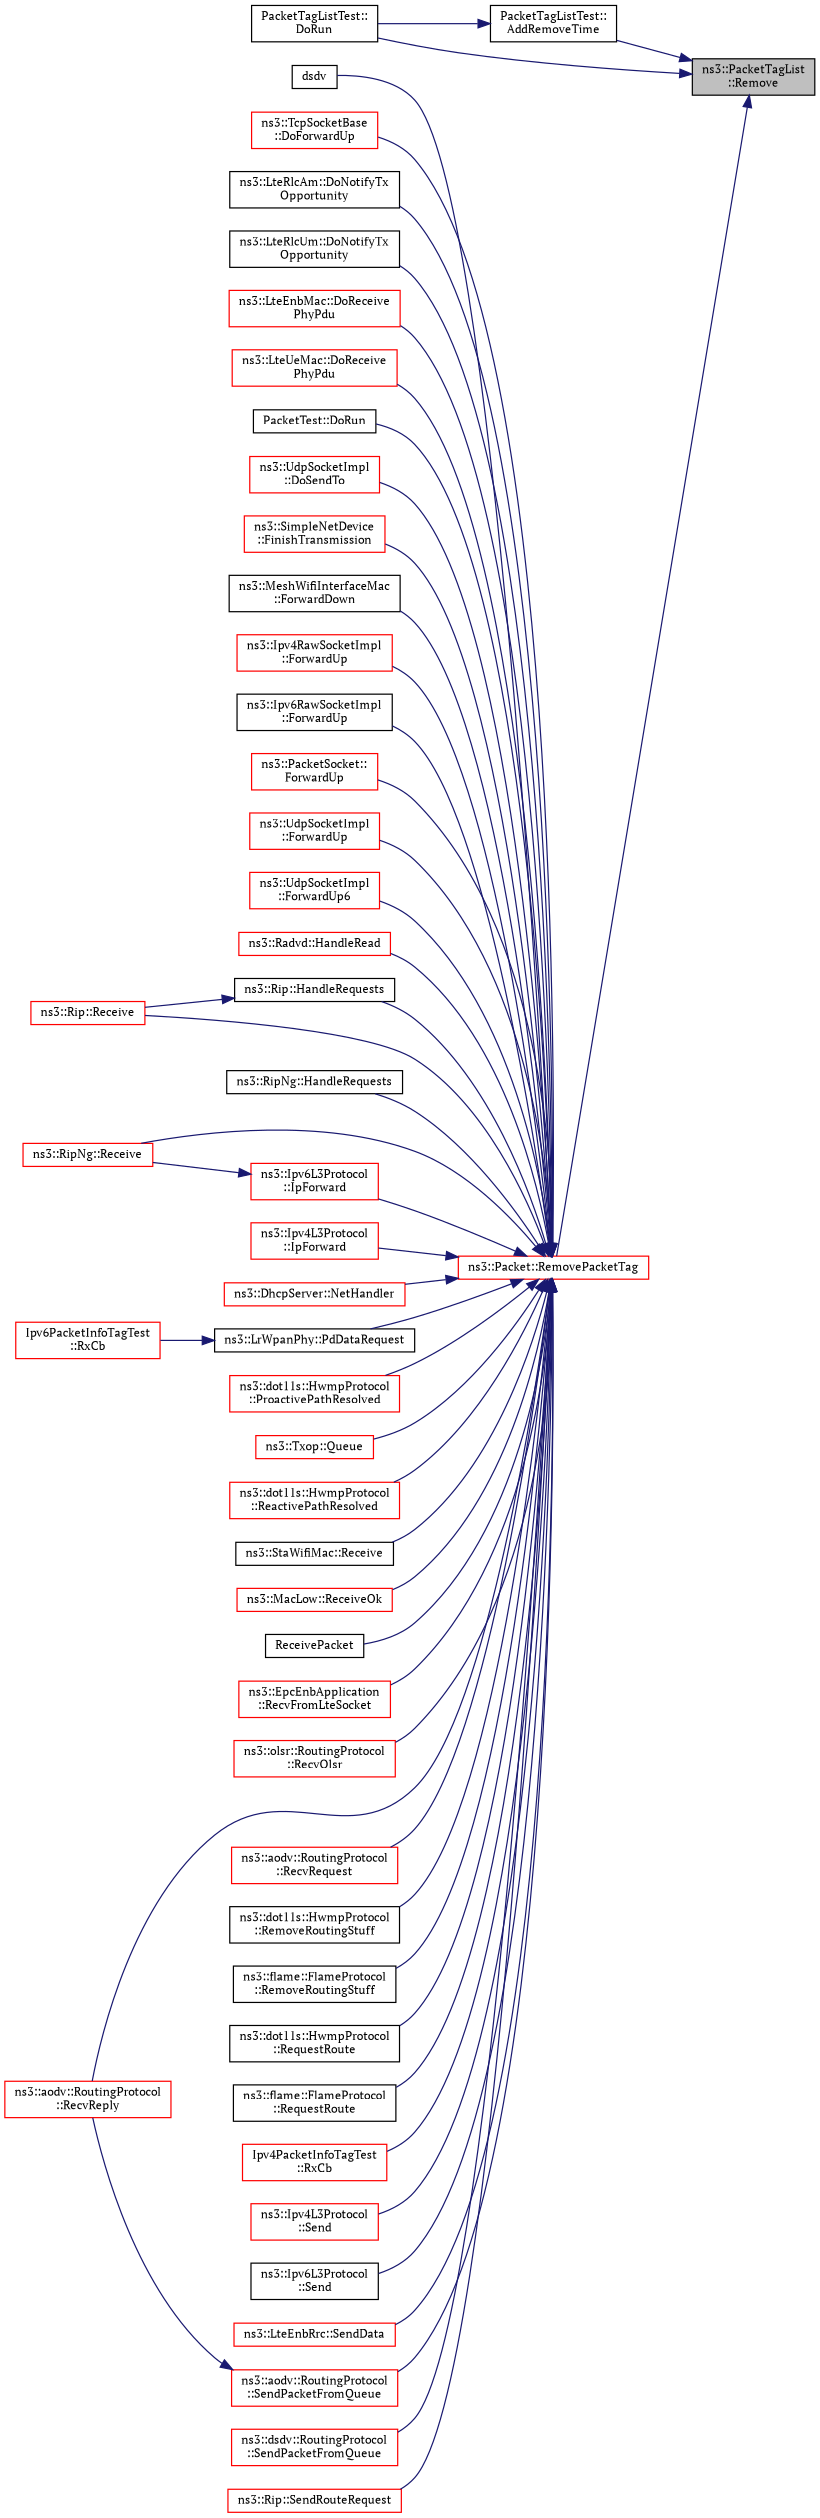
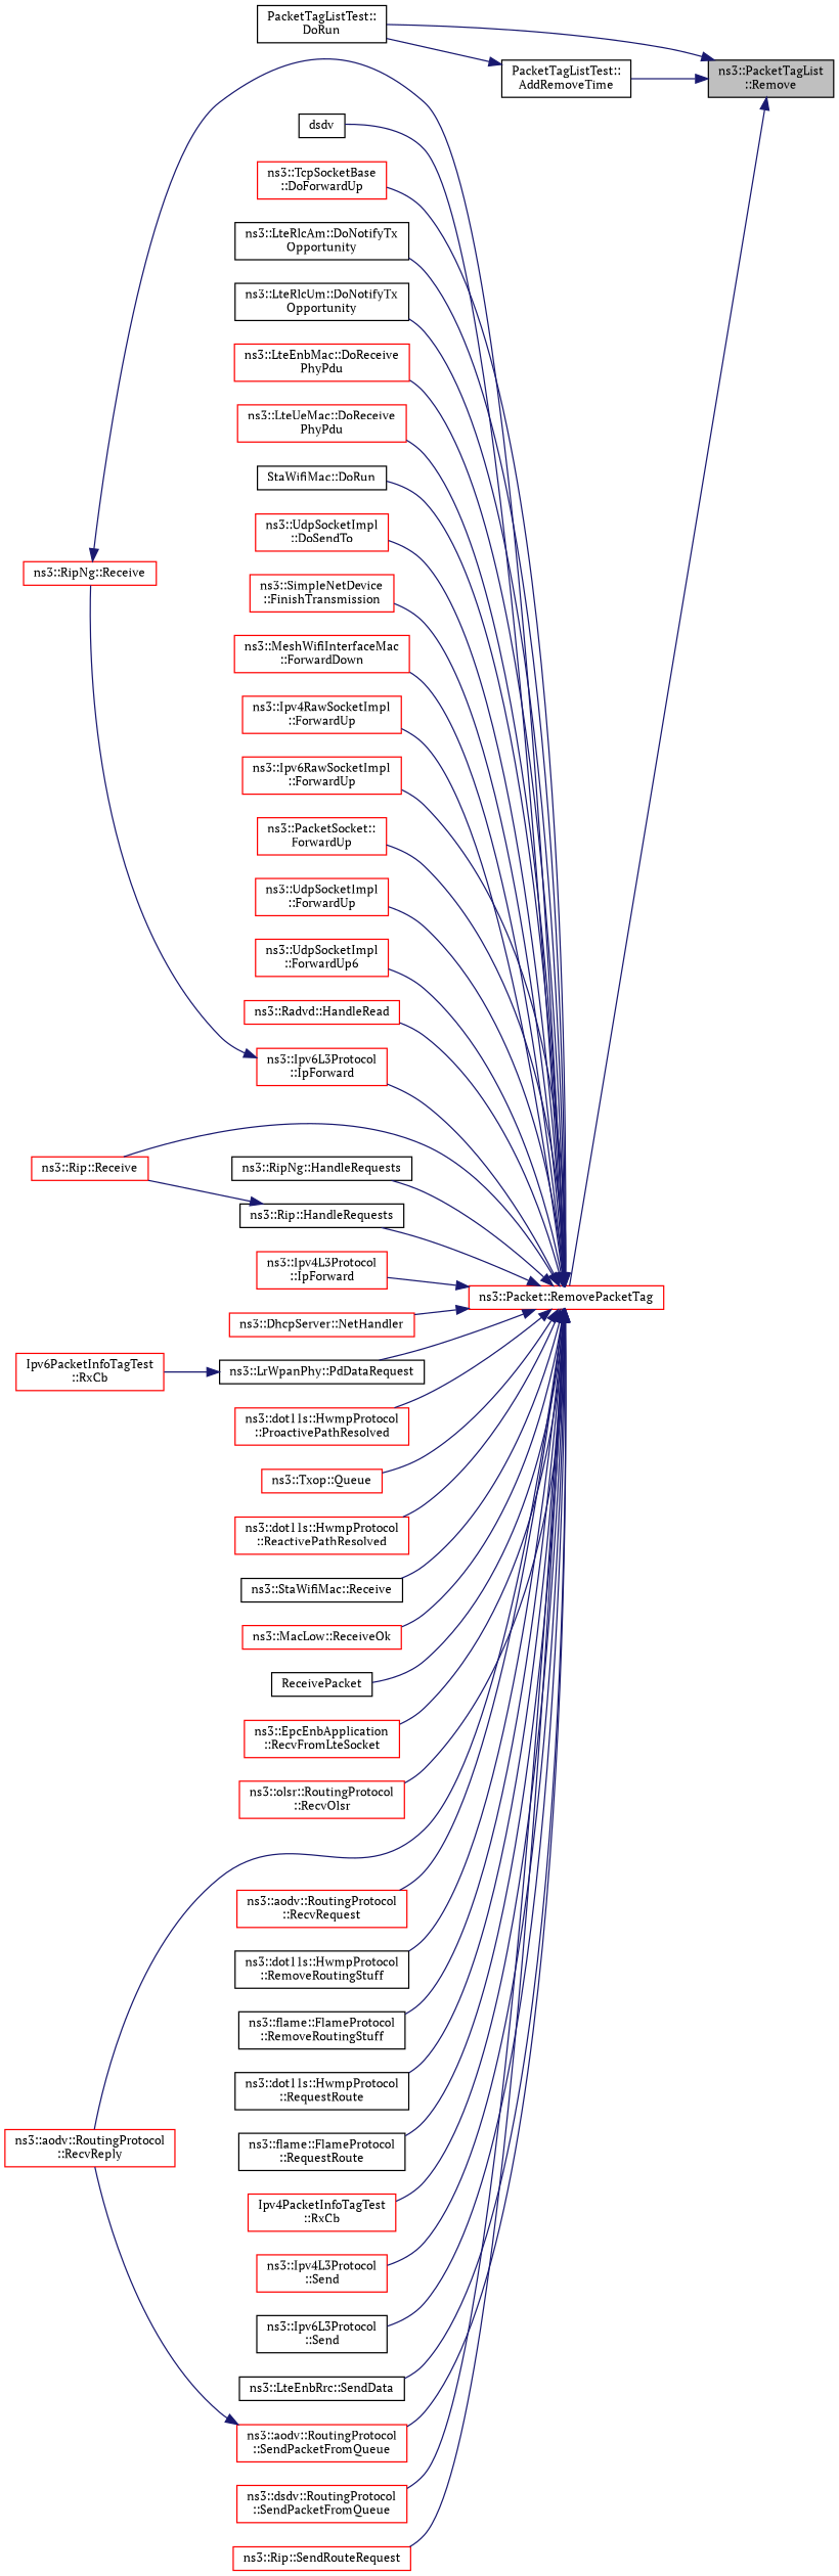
  digraph {
    fontname="PT Serif"
    rankdir=RL
    node [color=red fillcolor=white fontname="PT Serif" fontsize=10 shape=record style=filled]
    edge [color=midnightblue dir=back fontname="PT Serif" fontsize=10 labelfontname=Helvetica labelfontsize=10 style=solid]
    n1 [color=black fillcolor=grey75 fontcolor=black height=0.2 label="ns3::PacketTagList\l::Remove" width=0.4]
    n2 [color=black height=0.2 label="PacketTagListTest::\lAddRemoveTime" width=0.4]
    n3 [color=black height=0.2 label="PacketTagListTest::\lDoRun" width=0.4]
    n4 [height=0.2 label="ns3::Packet::RemovePacketTag" width=0.4]
    n5 [color=black height=0.2 label=dsdv width=0.4]
    n6 [height=0.2 label="ns3::TcpSocketBase\l::DoForwardUp" width=0.4]
    n7 [color=black height=0.2 label="ns3::LteRlcAm::DoNotifyTx\lOpportunity" width=0.4]
    n8 [color=black height=0.2 label="ns3::LteRlcUm::DoNotifyTx\lOpportunity" width=0.4]
    n9 [height=0.2 label="ns3::LteEnbMac::DoReceive\lPhyPdu" width=0.4]
    n10 [height=0.2 label="ns3::LteUeMac::DoReceive\lPhyPdu" width=0.4]
-   n11 [color=black height=0.2 label="PacketTest::DoRun" width=0.4]
+   n11 [color=black height=0.2 label="StaWifiMac::DoRun" width=0.4]
    n12 [height=0.2 label="ns3::UdpSocketImpl\l::DoSendTo" width=0.4]
    n13 [height=0.2 label="ns3::SimpleNetDevice\l::FinishTransmission" width=0.4]
-   n14 [color=black height=0.2 label="ns3::MeshWifiInterfaceMac\l::ForwardDown" width=0.4]
+   n14 [height=0.2 label="ns3::MeshWifiInterfaceMac\l::ForwardDown" width=0.4]
    n15 [height=0.2 label="ns3::Ipv4RawSocketImpl\l::ForwardUp" width=0.4]
-   n16 [color=black height=0.2 label="ns3::Ipv6RawSocketImpl\l::ForwardUp" width=0.4]
+   n16 [height=0.2 label="ns3::Ipv6RawSocketImpl\l::ForwardUp" width=0.4]
    n17 [height=0.2 label="ns3::PacketSocket::\lForwardUp" width=0.4]
    n18 [height=0.2 label="ns3::UdpSocketImpl\l::ForwardUp" width=0.4]
    n19 [height=0.2 label="ns3::UdpSocketImpl\l::ForwardUp6" width=0.4]
    n20 [height=0.2 label="ns3::Radvd::HandleRead" width=0.4]
    n21 [color=black height=0.2 label="ns3::Rip::HandleRequests" width=0.4]
    n22 [height=0.2 label="ns3::Rip::Receive" width=0.4]
    n23 [color=black height=0.2 label="ns3::RipNg::HandleRequests" width=0.4]
    n24 [height=0.2 label="ns3::RipNg::Receive" width=0.4]
    n25 [height=0.2 label="ns3::Ipv6L3Protocol\l::IpForward" width=0.4]
    n26 [height=0.2 label="ns3::Ipv4L3Protocol\l::IpForward" width=0.4]
    n27 [height=0.2 label="ns3::DhcpServer::NetHandler" width=0.4]
    n28 [color=black height=0.2 label="ns3::LrWpanPhy::PdDataRequest" width=0.4]
    n29 [height=0.2 label="ns3::dot11s::HwmpProtocol\l::ProactivePathResolved" width=0.4]
    n30 [height=0.2 label="ns3::Txop::Queue" width=0.4]
    n31 [height=0.2 label="ns3::dot11s::HwmpProtocol\l::ReactivePathResolved" width=0.4]
    n32 [color=black height=0.2 label="ns3::StaWifiMac::Receive" width=0.4]
    n33 [height=0.2 label="ns3::MacLow::ReceiveOk" width=0.4]
    n34 [color=black height=0.2 label=ReceivePacket width=0.4]
    n35 [height=0.2 label="ns3::EpcEnbApplication\l::RecvFromLteSocket" width=0.4]
    n36 [height=0.2 label="ns3::olsr::RoutingProtocol\l::RecvOlsr" width=0.4]
    n37 [height=0.2 label="ns3::aodv::RoutingProtocol\l::RecvReply" width=0.4]
    n38 [height=0.2 label="ns3::aodv::RoutingProtocol\l::RecvRequest" width=0.4]
    n39 [color=black height=0.2 label="ns3::dot11s::HwmpProtocol\l::RemoveRoutingStuff" width=0.4]
    n40 [color=black height=0.2 label="ns3::flame::FlameProtocol\l::RemoveRoutingStuff" width=0.4]
    n41 [color=black height=0.2 label="ns3::dot11s::HwmpProtocol\l::RequestRoute" width=0.4]
    n42 [color=black height=0.2 label="ns3::flame::FlameProtocol\l::RequestRoute" width=0.4]
    n43 [height=0.2 label="Ipv4PacketInfoTagTest\l::RxCb" width=0.4]
    n44 [height=0.2 label="ns3::Ipv4L3Protocol\l::Send" width=0.4]
    n45 [color=black height=0.2 label="ns3::Ipv6L3Protocol\l::Send" width=0.4]
-   n46 [height=0.2 label="ns3::LteEnbRrc::SendData" width=0.4]
+   n46 [color=black height=0.2 label="ns3::LteEnbRrc::SendData" width=0.4]
    n47 [height=0.2 label="ns3::aodv::RoutingProtocol\l::SendPacketFromQueue" width=0.4]
    n48 [height=0.2 label="ns3::dsdv::RoutingProtocol\l::SendPacketFromQueue" width=0.4]
    n49 [height=0.2 label="ns3::Rip::SendRouteRequest" width=0.4]
    n50 [height=0.2 label="Ipv6PacketInfoTagTest\l::RxCb" width=0.4]
    n1 -> n2
    n1 -> n3
    n1 -> n4
    n2 -> n3
    n4 -> n5
    n4 -> n6
    n4 -> n7
    n4 -> n8
    n4 -> n9
    n4 -> n10
    n4 -> n11
    n4 -> n12
    n4 -> n13
    n4 -> n14
    n4 -> n15
    n4 -> n16
    n4 -> n17
    n4 -> n18
    n4 -> n19
    n4 -> n20
    n4 -> n21
    n4 -> n22
    n4 -> n23
-   n4 -> n24
+   n24 -> n4
    n4 -> n25
    n4 -> n26
    n4 -> n27
    n4 -> n28
    n4 -> n29
    n4 -> n30
    n4 -> n31
    n4 -> n32
    n4 -> n33
    n4 -> n34
    n4 -> n35
    n4 -> n36
    n4 -> n37
    n4 -> n38
    n4 -> n39
    n4 -> n40
    n4 -> n41
    n4 -> n42
    n4 -> n43
    n4 -> n44
    n4 -> n45
    n4 -> n46
    n4 -> n47
    n4 -> n48
    n4 -> n49
    n21 -> n22
    n25 -> n24
    n28 -> n50
    n47 -> n37
  }
